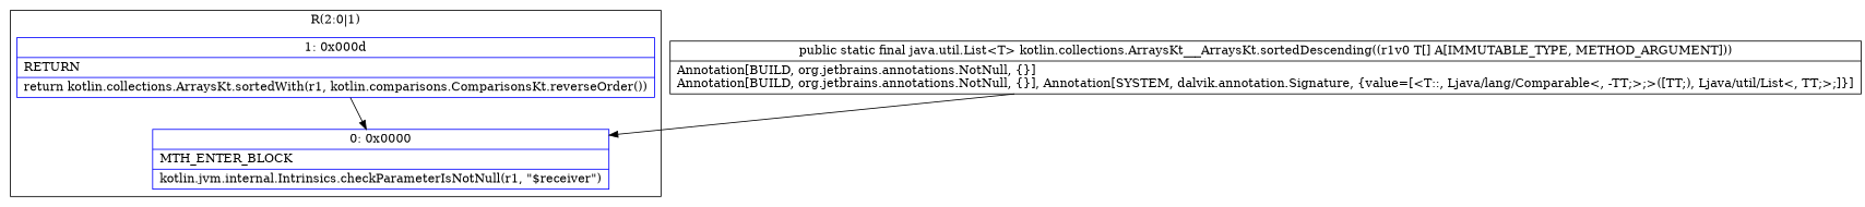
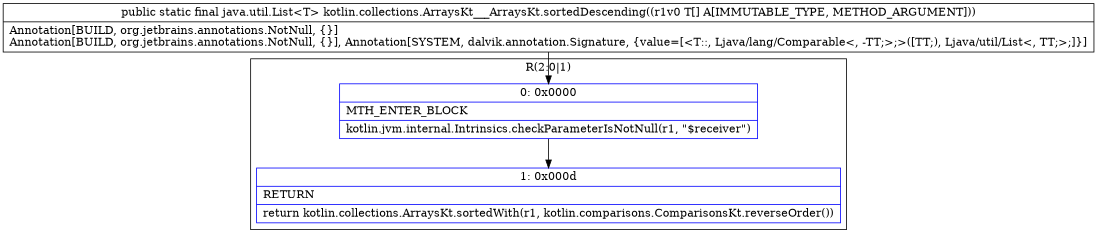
  digraph {
    node [color=blue shape=record]
    n1 [label="{0\:\ 0x0000|MTH_ENTER_BLOCK\l|kotlin.jvm.internal.Intrinsics.checkParameterIsNotNull(r1, \"$receiver\")\l}"]
    n2 [label="{1\:\ 0x000d|RETURN\l|return kotlin.collections.ArraysKt.sortedWith(r1, kotlin.comparisons.ComparisonsKt.reverseOrder())\l}"]
    n3 [label="{public static final java.util.List\<T\> kotlin.collections.ArraysKt___ArraysKt.sortedDescending((r1v0 T[] A[IMMUTABLE_TYPE, METHOD_ARGUMENT]))  | Annotation[BUILD, org.jetbrains.annotations.NotNull, \{\}]\lAnnotation[BUILD, org.jetbrains.annotations.NotNull, \{\}], Annotation[SYSTEM, dalvik.annotation.Signature, \{value=[\<T::, Ljava\/lang\/Comparable\<, \-TT;\>;\>([TT;), Ljava\/util\/List\<, TT;\>;]\}]\l}" color=""]
    subgraph cluster_1 {
      label="R(2:0|1)"
      n1
      n2
    }
-   n2 -> n1
+   n1 -> n2
    n3 -> n1
  }
